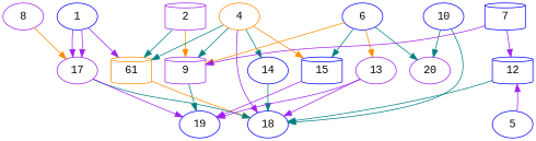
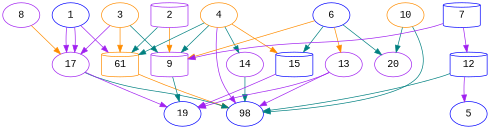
  digraph {
    fontname="Liberation Mono"
    node [alpha=0.12 color=blue fontname="Liberation Mono" shape=ellipse]
    edge [color=teal fontname="Liberation Mono"]
    1 [expect_size=45724672]
    n2 [alpha=0.06 color=darkorange expect_size=21056512 label=61 shape=cylinder]
    17 [alpha=0.02 color=purple expect_size=51710976]
-   18 [expect_size=42858496]
+   18 [expect_size=42858496 label=98]
    19 [alpha=0.06 expect_size=11781120]
    2 [alpha=0.07 color=purple expect_size=29060096 shape=cylinder]
    9 [alpha=0.19 color=purple expect_size=26080256 shape=cylinder]
+   3 [alpha=0.20 color=darkorange expect_size=36477952]
    4 [alpha=0.06 color=darkorange expect_size=11672576]
-   14 [alpha=0.16 expect_size=17931264]
+   14 [alpha=0.16 color=purple expect_size=17931264]
    15 [alpha=0.10 expect_size=31375360 shape=cylinder]
-   10 [alpha=0.07 expect_size=38962176]
+   10 [alpha=0.07 color=darkorange expect_size=38962176]
    20 [alpha=0.08 color=purple expect_size=8900608]
    5 [expect_size=40710144]
    12 [alpha=0.05 expect_size=50219008 shape=cylinder]
    6 [alpha=0.17 expect_size=25879552]
    13 [alpha=0.04 color=purple expect_size=19088384]
    7 [alpha=0.16 expect_size=35569664 shape=cylinder]
    8 [alpha=0.07 color=purple expect_size=23667712]
    1 -> n2 [color=purple]
    1 -> 17 [color=purple]
    1 -> 17 [color=purple]
    n2 -> 18 [color=darkorange]
    17 -> 18
    17 -> 19 [color=purple]
    2 -> n2
    2 -> 9 [color=darkorange]
    9 -> 19
+   3 -> n2 [color=darkorange]
+   3 -> 17 [color=purple]
+   3 -> 9
    4 -> n2
    4 -> 18 [color=purple]
    4 -> 9
    4 -> 14
    4 -> 15 [color=darkorange]
    14 -> 18
    15 -> 19 [color=purple]
    10 -> 18
    10 -> 20
-   5 -> 12 [color=purple]
+   12 -> 5 [color=purple]
    12 -> 18
    6 -> 9 [color=darkorange]
    6 -> 15
    6 -> 20
    6 -> 13 [color=darkorange]
    13 -> 18 [color=purple]
    13 -> 19 [color=purple]
    7 -> 9 [color=purple]
    7 -> 12 [color=purple]
    8 -> 17 [color=darkorange]
  }
